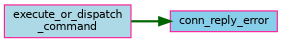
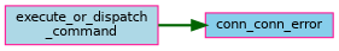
  digraph {
    rankdir=RL
    node [color=deeppink fontname=Helvetica fontsize=10 shape=record style=filled]
-   n1 [fillcolor=skyblue fontcolor=black height=0.2 label=conn_reply_error width=0.4]
+   n1 [fillcolor=skyblue fontcolor=black height=0.2 label=conn_conn_error width=0.4]
    n2 [fillcolor=lightblue height=0.2 label="execute_or_dispatch\l_command" width=0.4]
    n1 -> n2 [color=darkgreen dir=back fontname=Helvetica fontsize=10 labelfontname=Helvetica labelfontsize=10 style=bold]
  }
